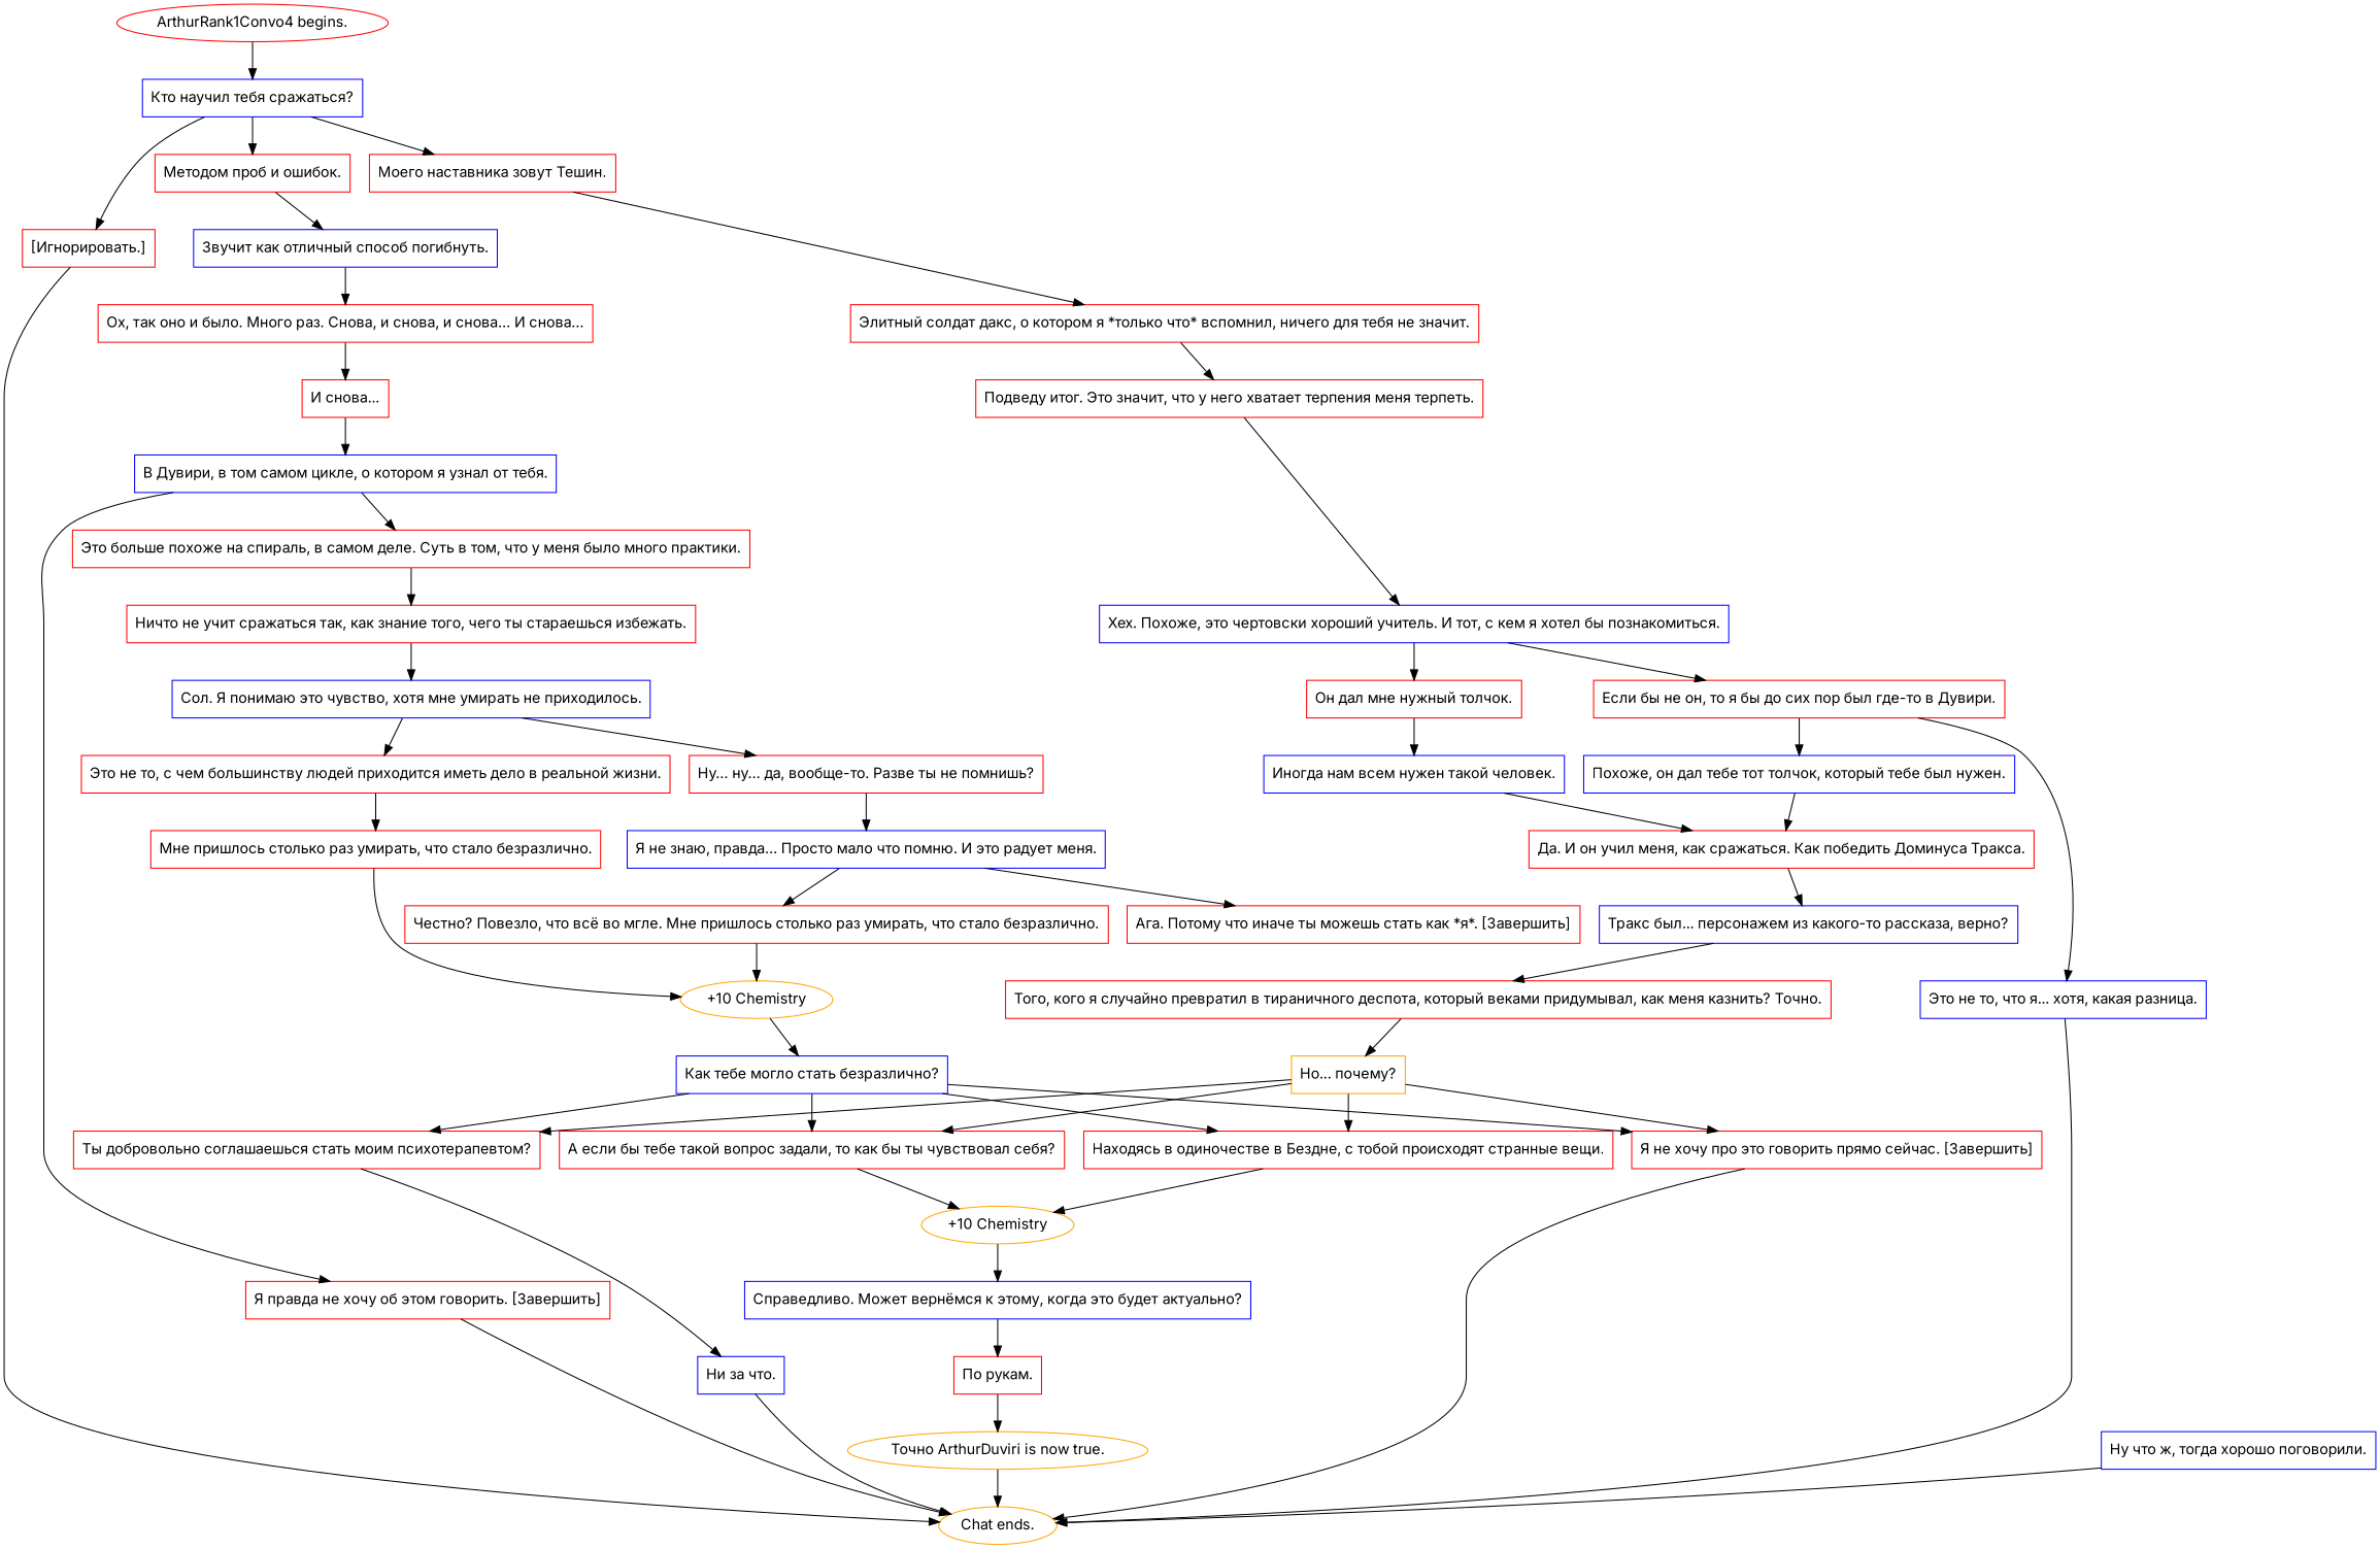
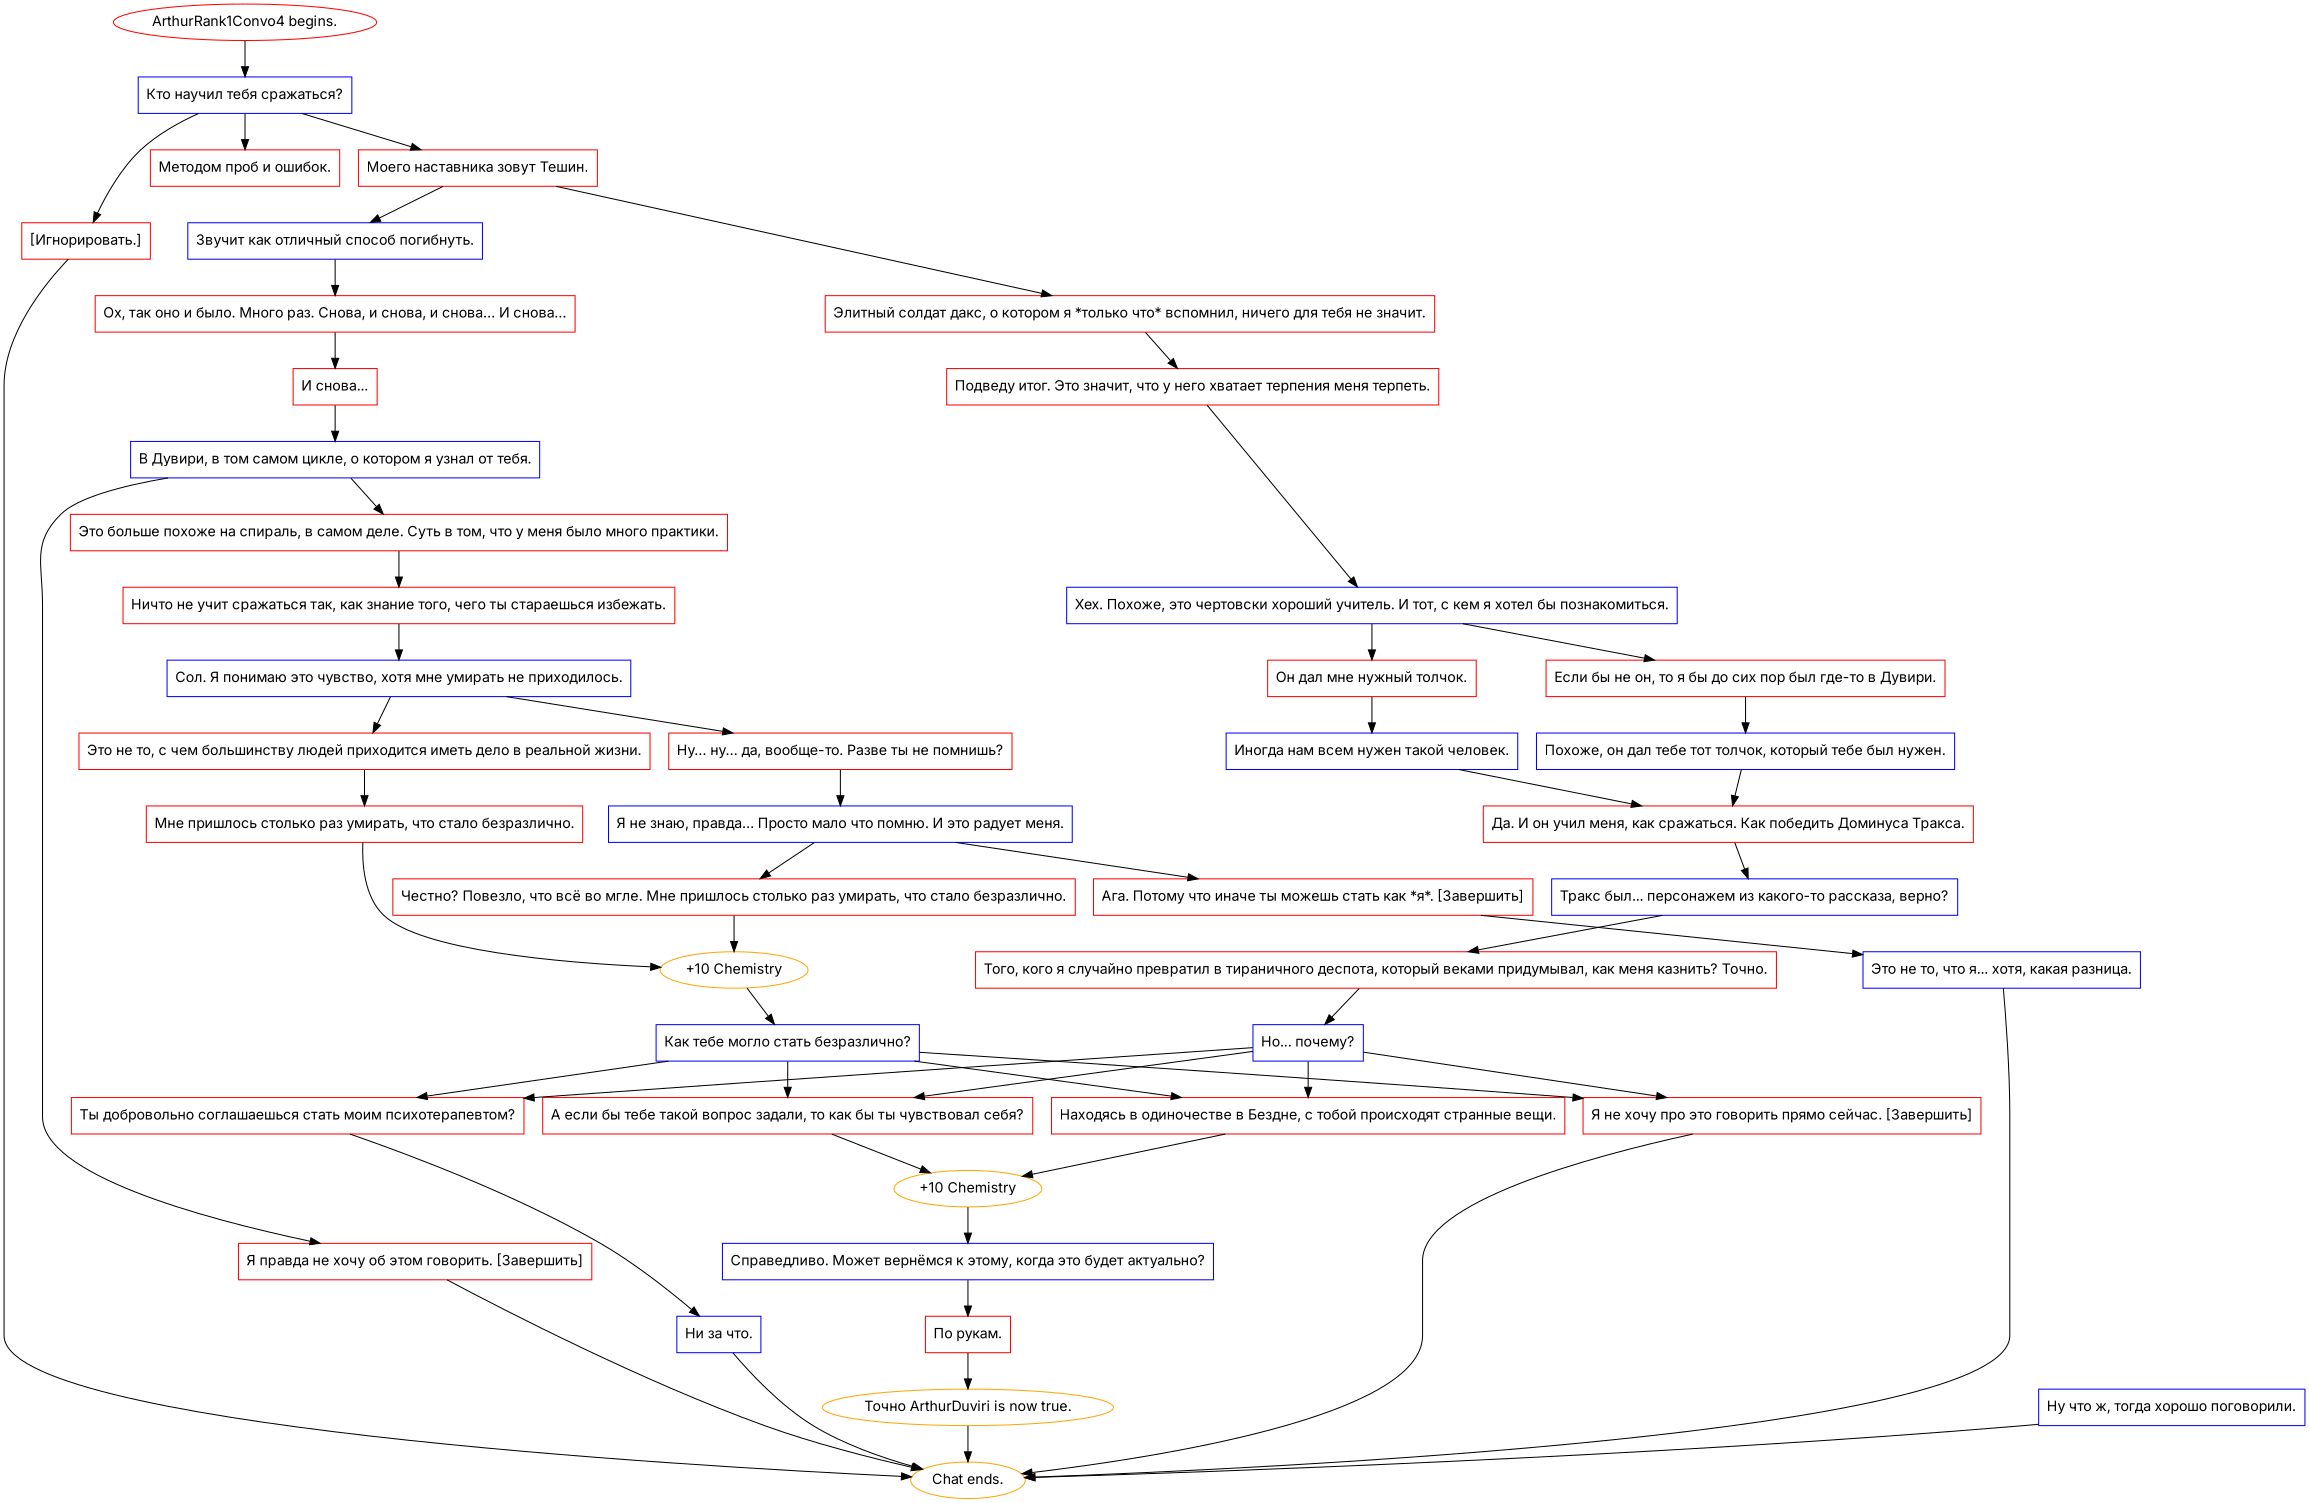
  digraph {
    fontname=Inter
    node [color=red fontname=Inter shape=box]
    edge [fontname=Inter]
    "ArthurRank1Convo4 begins." [shape=""]
    n2 [color=blue label="Кто научил тебя сражаться?"]
    n3 [label="Методом проб и ошибок."]
    n4 [label="Моего наставника зовут Тешин."]
    n5 [label="[Игнорировать.]"]
    n6 [color=blue label="Звучит как отличный способ погибнуть."]
    n7 [label="Элитный солдат дакс, о котором я *только что* вспомнил, ничего для тебя не значит."]
    "Chat ends." [color=orange shape=""]
    n9 [label="Ох, так оно и было. Много раз. Снова, и снова, и снова… И снова…"]
    n10 [label="Подведу итог. Это значит, что у него хватает терпения меня терпеть."]
    n11 [label="И снова..."]
    n12 [color=blue label="Хех. Похоже, это чертовски хороший учитель. И тот, с кем я хотел бы познакомиться."]
    n13 [color=blue label="В Дувири, в том самом цикле, о котором я узнал от тебя."]
    n14 [label="Если бы не он, то я бы до сих пор был где-то в Дувири."]
    n15 [label="Он дал мне нужный толчок."]
    n16 [label="Это больше похоже на спираль, в самом деле. Суть в том, что у меня было много практики."]
    n17 [label="Я правда не хочу об этом говорить. [Завершить]"]
    n18 [color=blue label="Похоже, он дал тебе тот толчок, который тебе был нужен."]
    n19 [color=blue label="Иногда нам всем нужен такой человек."]
    n20 [label="Ничто не учит сражаться так, как знание того, чего ты стараешься избежать."]
    n21 [label="Да. И он учил меня, как сражаться. Как победить Доминуса Тракса."]
    n22 [color=blue label="Сол. Я понимаю это чувство, хотя мне умирать не приходилось."]
    n23 [color=blue label="Тракс был... персонажем из какого-то рассказа, верно?"]
    n24 [label="Ну… ну… да, вообще-то. Разве ты не помнишь?"]
    n25 [label="Это не то, с чем большинству людей приходится иметь дело в реальной жизни."]
    n26 [label="Того, кого я случайно превратил в тираничного деспота, который веками придумывал, как меня казнить? Точно."]
    n27 [color=blue label="Я не знаю, правда… Просто мало что помню. И это радует меня."]
    n28 [label="Мне пришлось столько раз умирать, что стало безразлично."]
-   n29 [color=orange label="Но... почему?"]
+   n29 [color=blue label="Но... почему?"]
    n30 [label="Ага. Потому что иначе ты можешь стать как *я*. [Завершить]"]
    n31 [label="Честно? Повезло, что всё во мгле. Мне пришлось столько раз умирать, что стало безразлично."]
    n32 [color=orange label="+10 Chemistry" shape=""]
    n33 [label="А если бы тебе такой вопрос задали, то как бы ты чувствовал себя?"]
    n34 [label="Ты добровольно соглашаешься стать моим психотерапевтом?"]
    n35 [label="Находясь в одиночестве в Бездне, с тобой происходят странные вещи."]
    n36 [label="Я не хочу про это говорить прямо сейчас. [Завершить]"]
    n37 [color=blue label="Это не то, что я... хотя, какая разница."]
    n38 [color=blue label="Как тебе могло стать безразлично?"]
    n39 [color=orange label="+10 Chemistry" shape=""]
    n40 [color=blue label="Ни за что."]
    n41 [color=blue label="Справедливо. Может вернёмся к этому, когда это будет актуально?"]
    n42 [label="По рукам."]
    n43 [color=orange label="Точно ArthurDuviri is now true." shape=""]
    n44 [color=blue label="Ну что ж, тогда хорошо поговорили."]
    "ArthurRank1Convo4 begins." -> n2
    n2 -> n3
    n2 -> n4
    n2 -> n5
-   n3 -> n6
+   n4 -> n6
    n4 -> n7
    n5 -> "Chat ends."
    n6 -> n9
    n7 -> n10
    n9 -> n11
    n10 -> n12
    n11 -> n13
    n12 -> n14
    n12 -> n15
    n13 -> n16
    n13 -> n17
    n14 -> n18
    n15 -> n19
    n16 -> n20
    n17 -> "Chat ends."
    n18 -> n21
    n19 -> n21
    n20 -> n22
    n21 -> n23
    n22 -> n24
    n22 -> n25
    n23 -> n26
    n24 -> n27
    n25 -> n28
    n26 -> n29
    n27 -> n30
    n27 -> n31
    n28 -> n32
    n29 -> n33
    n29 -> n34
    n29 -> n35
    n29 -> n36
-   n14 -> n37
+   n30 -> n37
    n31 -> n32
    n32 -> n38
    n33 -> n39
    n34 -> n40
    n35 -> n39
    n36 -> "Chat ends."
    n37 -> "Chat ends."
    n38 -> n33
    n38 -> n34
    n38 -> n35
    n38 -> n36
    n39 -> n41
    n40 -> "Chat ends."
    n41 -> n42
    n42 -> n43
    n43 -> "Chat ends."
    n44 -> "Chat ends."
  }
